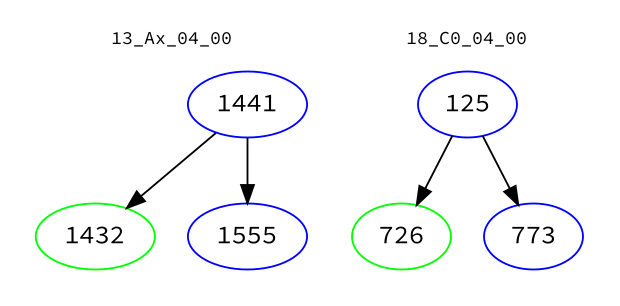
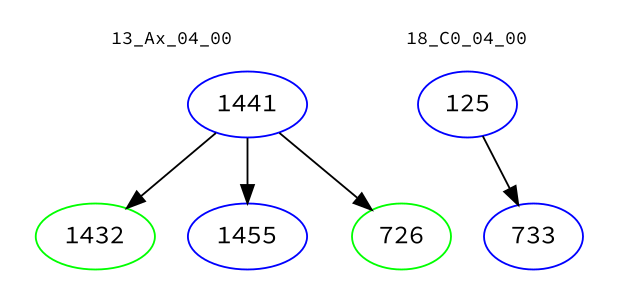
  digraph {
    fontname="Source Code Pro"
    node [color=blue fontname="Source Code Pro"]
    edge [color=black fontname="Source Code Pro"]
    n1 [label=1441]
    n2 [color=green label=1432]
-   n3 [label=1555]
+   n3 [label=1455]
    n4 [label=125]
    n5 [color=green label=726]
-   n6 [label=773]
+   n6 [label=733]
    subgraph cluster_1 {
      color=white
      fontsize=10
      label="13_Ax_04_00"
      n1
      n2
      n3
    }
    subgraph cluster_2 {
      color=white
      fontsize=10
      label="18_C0_04_00"
      n4
      n5
      n6
    }
    n1 -> n2
    n1 -> n3
-   n4 -> n5
+   n1 -> n5
    n4 -> n6
  }
